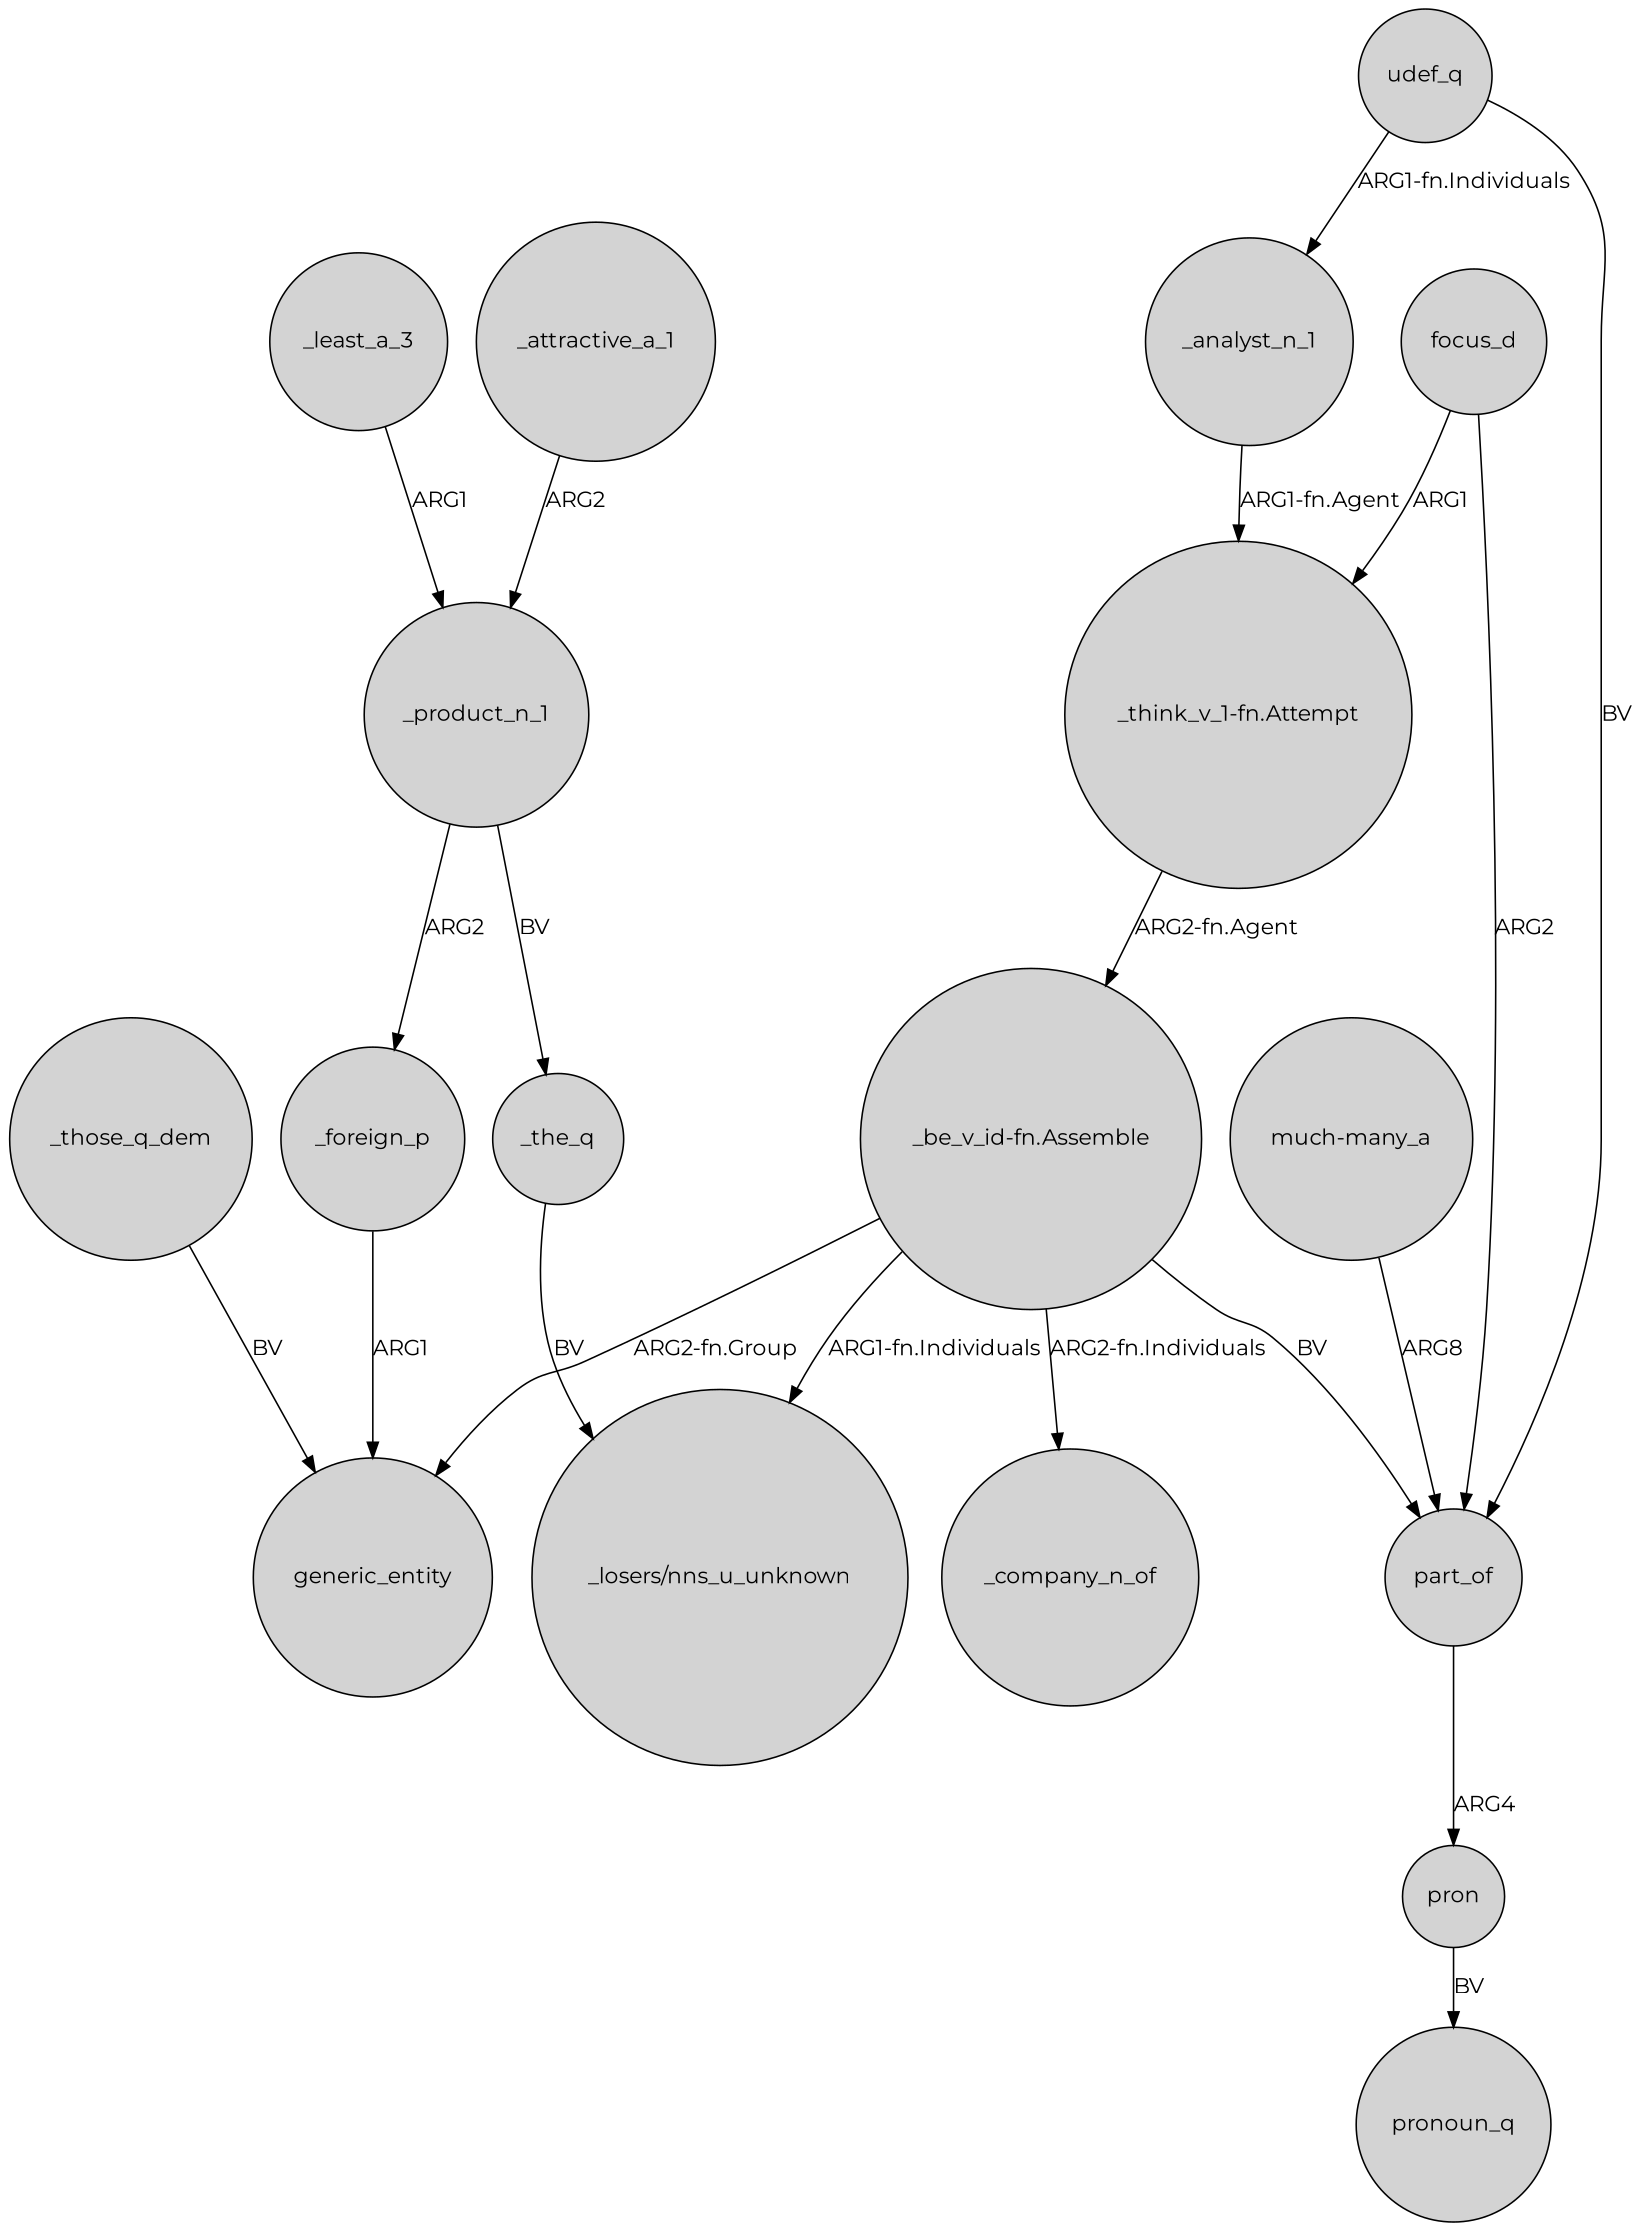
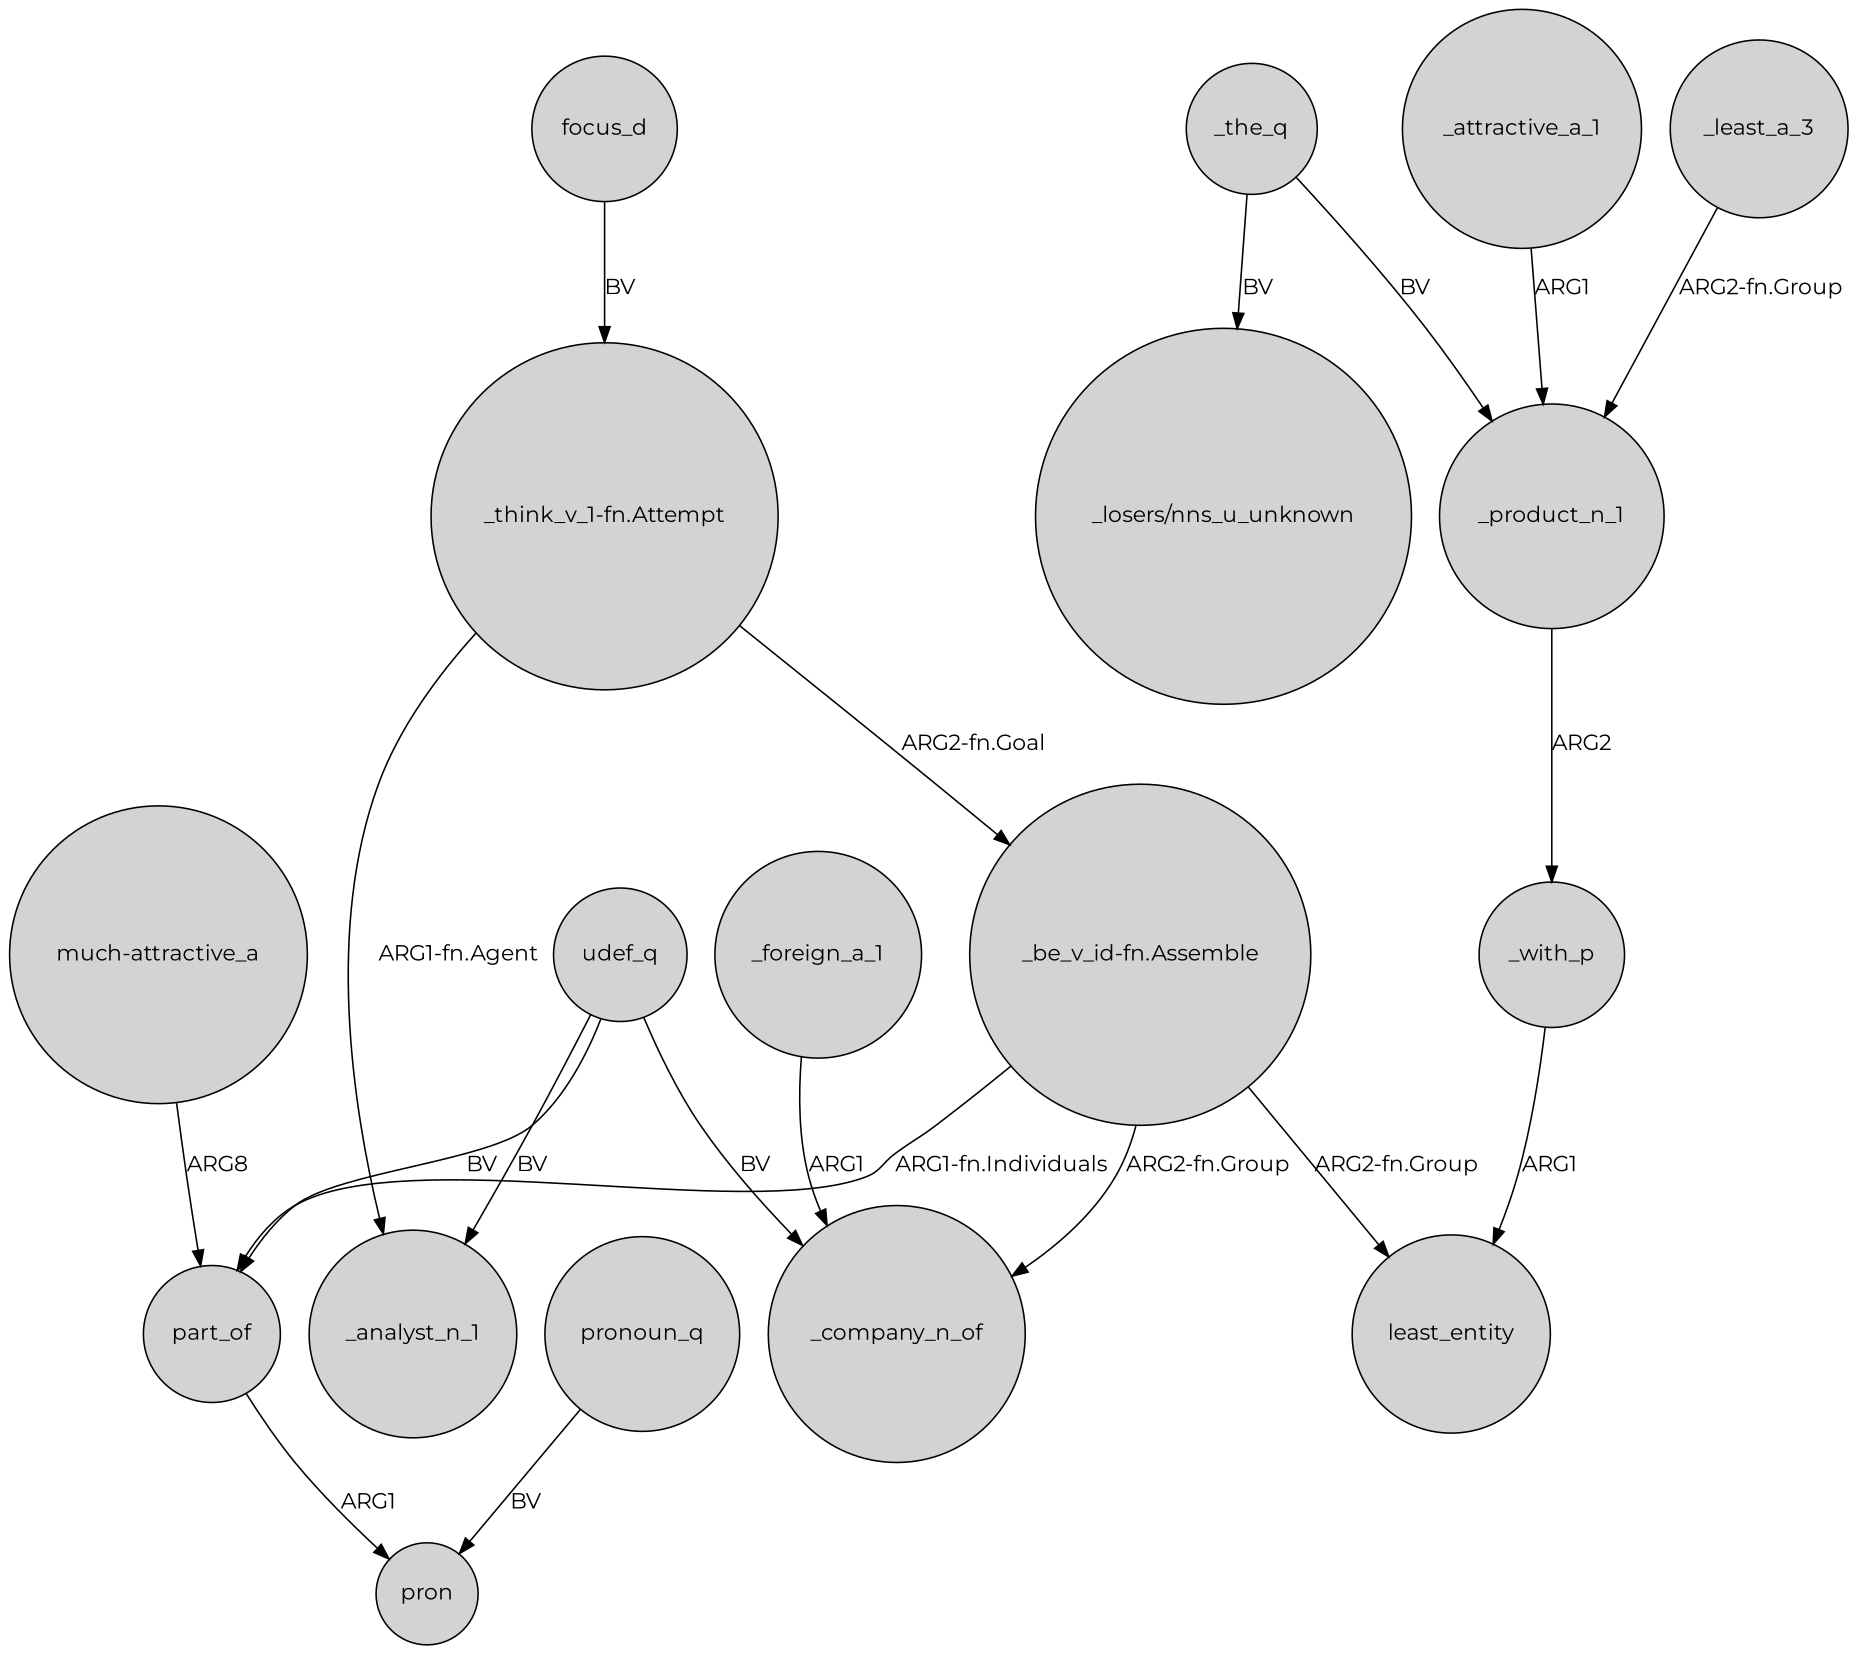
  digraph {
    fontname=Montserrat
    node [fontname=Montserrat shape=circle style=filled]
    edge [fontname=Montserrat]
-   _with_p [label=_foreign_p]
-   generic_entity
+   _with_p
+   generic_entity [label=least_entity]
    _product_n_1
-   _those_q_dem
    udef_q
    _analyst_n_1
    part_of
    _company_n_of
    pron
+   _foreign_a_1
    "_think_v_1-fn.Attempt"
    "_be_v_id-fn.Assemble"
    "_losers/nns_u_unknown"
    _the_q
    n15 [label=_least_a_3]
    pronoun_q
-   "much-many_a"
+   "much-many_a" [label="much-attractive_a"]
    focus_d
    _attractive_a_1
    _with_p -> generic_entity [label=ARG1]
    _product_n_1 -> _with_p [label=ARG2]
-   _those_q_dem -> generic_entity [label=BV]
-   udef_q -> _analyst_n_1 [label="ARG1-fn.Individuals"]
+   udef_q -> _analyst_n_1 [label=BV]
    udef_q -> part_of [label=BV]
-   part_of -> pron [label=ARG4]
-   _analyst_n_1 -> "_think_v_1-fn.Attempt" [label="ARG1-fn.Agent"]
-   "_think_v_1-fn.Attempt" -> "_be_v_id-fn.Assemble" [label="ARG2-fn.Agent"]
+   udef_q -> _company_n_of [label=BV]
+   part_of -> pron [label=ARG1]
+   _foreign_a_1 -> _company_n_of [label=ARG1]
+   "_think_v_1-fn.Attempt" -> _analyst_n_1 [label="ARG1-fn.Agent"]
+   "_think_v_1-fn.Attempt" -> "_be_v_id-fn.Assemble" [label="ARG2-fn.Goal"]
    "_be_v_id-fn.Assemble" -> generic_entity [label="ARG2-fn.Group"]
-   "_be_v_id-fn.Assemble" -> part_of [label=BV]
-   "_be_v_id-fn.Assemble" -> _company_n_of [label="ARG2-fn.Individuals"]
-   "_be_v_id-fn.Assemble" -> "_losers/nns_u_unknown" [label="ARG1-fn.Individuals"]
-   _product_n_1 -> _the_q [label=BV]
+   "_be_v_id-fn.Assemble" -> part_of [label="ARG1-fn.Individuals"]
+   "_be_v_id-fn.Assemble" -> _company_n_of [label="ARG2-fn.Group"]
+   _the_q -> _product_n_1 [label=BV]
    _the_q -> "_losers/nns_u_unknown" [label=BV]
-   n15 -> _product_n_1 [label=ARG1]
-   pron -> pronoun_q [label=BV]
+   n15 -> _product_n_1 [label="ARG2-fn.Group"]
+   pronoun_q -> pron [label=BV]
    "much-many_a" -> part_of [label=ARG8]
-   focus_d -> part_of [label=ARG2]
-   focus_d -> "_think_v_1-fn.Attempt" [label=ARG1]
-   _attractive_a_1 -> _product_n_1 [label=ARG2]
+   focus_d -> "_think_v_1-fn.Attempt" [label=BV]
+   _attractive_a_1 -> _product_n_1 [label=ARG1]
  }
